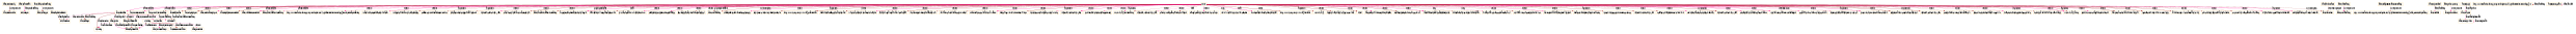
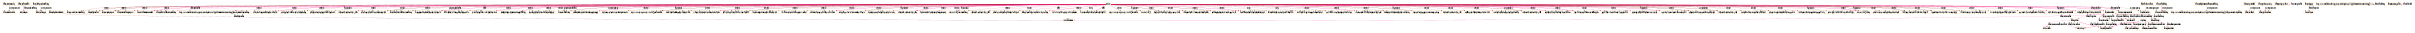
  digraph {
    rankdir=TB
    node [color=orange shape=rectangle]
    edge [arrowhead=tee color=brown style=solid]
    "base:ReviewBody"
    "base:ReviewTitle"
    "base:SeatDetails"
    "xsd:integer"
    "base:SeatComfortRating"
    "base:SeatType"
    "base:FlightTimeliness"
    "xsd:dateTime"
    "base:Identifier"
    "base:Ratings"
    "base:Author"
    "base:AircraftDetails"
    "xsd:boolean"
    "xsd:string"
    "xsd:decimal"
    "base:FlightDetails"
    "base:MaxRating"
    "base:OverallRating"
    "base:InflightEntertainmentRating"
    "http://www.semanticweb.org/prosy/ontologies/2024/3/Airline_Reviews_Ontology#Wifi&ConnectivityRating"
    "base:TripVerified"
    "base:Verified"
    "base:AuthorCountry"
    "base:AuthorName"
    NULL
    "base:LowRecomended"
    "base:GroundServiceRating"
    "base:FlightDate"
    "base:OriginAirport"
    "base:DestinationAirport"
-   "base:HighlyRecommended"
    "base:MiddleRecomended"
    "base:CabinStaffServiceRating"
    "http://www.semanticweb.org/prosy/ontologies/2024/3/Airline_Reviews_Ontology#Food&BeveragesRating"
    "72ad840c976e6ecdf298cf317bf48ab7"
    "372d562b697bfba07054840f58fd8a36"
-   "8effce18317ce09cea2f2ce6e7ce1d2c"
    "51f3a5c20b03d6256329baf4436f007b"
    "7d5bccb9:18f2b8d7d51:-7ffb"
    "84a84b881545fd4a07820a3ec8f67591"
    "base:hasCabinStaffServiceRating"
    a16c85e8c9b60beea3982f61d54d684b
    f49b1f3fd64044ce66adb8a3f88c7d40
    "57c42a8968aaf01704045f6bfcc7b001"
    "5def35bbc531c55eecc1de883f999f36"
    f387ea653950a51bc09ddb25ea6f5364
    "base:overallRating"
    cdeae3efe7834eb1bb0efcc8625ce685
    "8b5150e8187b8f071c37ebeb320de84e"
    "http://www.w3.org/2003/11/swrlb#greaterThan"
    ddef17f05d9ccffe666937ab3d6b1a0f
    "7196231a6b45e5d7480ae08dc1b295be"
    "93945b4183a42c3a97da2146e19c5a99"
    "4b84cb0e85cb1becc69b7afacca57c91"
    "14d19a7e06918db4e9a08852071edf84"
    n56 [label="01fde1e293286184f1ac9872a71dae07"]
    deb36496817b0424cb10eede8794b670
    d328b528c01390d53ad6126d34077cb6
    "7d5bccb9:18f2b8d7d51:-7ff8"
    "93cb40ec92b46b6f2c2259e6c6ee18e5"
    "urn:swrl:var#serviceRating"
    "7d5bccb9:18f2b8d7d51:-7ffa"
    "89e046702dd58fa06991ef8c4079b52d"
    e9b8346e0ab5571e3d90d07d6178a230
    "14240411d69f74831237c4f778fe8be0"
    a120d60eaf6b1dbd8964ebc5f1dc39f4
    "http://www.w3.org/2003/11/swrlb#lessThan"
    "urn:swrl:var#i"
    f3c52541d93b7a354845567c80814dca
-   "rdf:nil"
    "4ba83e09329414eec803f7be3b96bffc"
    e8f4fe6258fe6cf12b7e84f16684072a
    "4a8dd99e30d5eab458a3fc5fcbe5c13f"
    db4e6fbdd8957c81d6b524c94eb3aaa1
    "9129a3c94a7631db888890ae8e98a784"
    "284199fa770282968ec5c34de192418c"
    "7ac1e803eb4a4b9a5bb85e2e443546ef"
    deea83c27bbf25ee0596f6b70c9dc226
    "46c06b7b23366632272e00ee8618b086"
    "7d5bccb9:18f2b8d7d51:-7ff7"
    "06ff9c616b19f5e5dee280484be74d1b"
    "12e4c39069a3dc6a6c46c936d7fe2d93"
    "7d5bccb9:18f2b8d7d51:-7ff9"
    "805df32594373a4f89b854b88d4dab00"
    "13379b4cc2c61a9f0e01cc7fcf9e332b"
    "663a499317b08409b003446586d0a1a7"
    b33e265139f5d4f995d3ee113112316a
    "518c21b8473e0048ecd7fa0208b03a7f"
    "8f53e37ea19221626ed29d262af51c5d"
    "7d5bccb9:18f2b8d7d51:-7ffc"
    "828d529b09d811e0834fcb7ca9f92347"
    "3f8821b78c50d2f8cb9ba3910668d740"
    "42d96ec27c92d6b663fe1d3886894046"
    b8b2753a74e4fd79b940312f90d7ab35
    "urn:swrl:var#rating"
    "6fcb427c028108da639dd88bdc1bb8df"
    "4ba13e87a08dcc4da429b1fe17a25349"
    "736e2fb820f410b57d9b7701cec24855"
    "7a4d0bb2c2c31148031aee8aa37317d5"
    "6d718bc90357f532c099a54c39042ede"
    "81670ced14571e968fabedb149c4d9e6"
    b4597c9d2d2166ce99d82d0dbdee1bff
    c0dd5ca6fabbdc827a7ed8240efc7df7
    "base:idNumber"
    "base:Boing737_900"
    "base:authorName"
    "base:ID5235"
    "base:MaryLe"
    "http://www.semanticweb.org/prosy/ontologies/2024/3/Airline_Reviews_Ontology#1.0"
    "base:EconomyClass"
    "owl:Thing"
    "base:ServiceRatings"
    "base:Recommendation"
    "base:Amenities"
    "base:ReviewBody" -> "base:ReviewTitle" [label="owl:disjointWith" style=bold]
    "base:SeatDetails" -> "xsd:integer" [color=deeppink label="base:comfortRating" style=bold]
    "base:SeatComfortRating" -> "base:SeatType" [arrowhead=box label="owl:disjointWith"]
    "base:FlightTimeliness" -> "xsd:dateTime" [label="base:flightDate"]
    "base:Identifier" -> "xsd:dateTime" [color=deeppink label="base:reviewDate"]
    "base:Identifier" -> "base:Ratings" [label="base:hasRating" style=bold]
    "base:Identifier" -> "base:Author" [color=deeppink label="base:hasAuthor"]
-   "base:Identifier" -> "base:AircraftDetails" [label="base:rest" style=bold]
-   "base:Identifier" -> "xsd:boolean" [arrowhead=box color=deeppink label="base:recommendationStatus"]
+   "base:Identifier" -> "base:AircraftDetails" [label="base:usesAircraft" style=bold]
+   "base:Author" -> "xsd:boolean" [arrowhead=box color=deeppink label="base:recommendationStatus"]
    "base:Identifier" -> "xsd:string" [arrowhead=box label="base:idNumber" style=bold]
    "base:Identifier" -> "xsd:decimal" [arrowhead=box color=deeppink label="base:overallRating"]
    "base:Identifier" -> "xsd:decimal" [label="base:hasCabinStaffServiceRating"]
    "base:Author" -> "xsd:string" [arrowhead=box color=deeppink label="base:authorName"]
    "base:Author" -> "base:FlightDetails" [color=deeppink label="base:hasFlightDetails" style=bold]
    "base:AircraftDetails" -> "base:FlightDetails" [arrowhead=box label="base:operatedBy"]
    "base:MaxRating" -> "base:OverallRating" [color=deeppink label="owl:disjointWith" style=bold]
    "base:InflightEntertainmentRating" -> "http://www.semanticweb.org/prosy/ontologies/2024/3/Airline_Reviews_Ontology#Wifi&ConnectivityRating" [label="owl:disjointWith"]
-   "base:TripVerified" -> "base:Verified" [color=deeppink label="base:hasRating"]
+   "base:TripVerified" -> "base:Verified" [color=deeppink label="owl:disjointWith"]
    "base:AuthorCountry" -> "base:AuthorName" [arrowhead=box color=deeppink label="owl:disjointWith"]
    NULL -> "base:Identifier" [color=deeppink label=":classPredicate" style=bold]
    NULL -> "base:LowRecomended" [color=deeppink label=":classPredicate" style=bold]
    NULL -> "base:GroundServiceRating" [label="rdf:first"]
    NULL -> "base:FlightDate" [label="rdf:first" style=bold]
    NULL -> "base:OriginAirport" [arrowhead=box label="rdf:first" style=bold]
    NULL -> "base:DestinationAirport" [arrowhead=box color=deeppink label="rdf:first"]
-   NULL -> "base:HighlyRecommended" [label=":classPredicate" style=bold]
    NULL -> "base:MiddleRecomended" [arrowhead=box color=deeppink label=":classPredicate" style=bold]
    NULL -> "base:CabinStaffServiceRating" [color=deeppink label="rdf:first"]
    NULL -> "http://www.semanticweb.org/prosy/ontologies/2024/3/Airline_Reviews_Ontology#Food&BeveragesRating" [arrowhead=box color=deeppink label="rdf:first"]
    NULL -> "72ad840c976e6ecdf298cf317bf48ab7" [color=deeppink label="rdf:first" style=bold]
    NULL -> "372d562b697bfba07054840f58fd8a36" [arrowhead=box label=":arguments"]
-   NULL -> "8effce18317ce09cea2f2ce6e7ce1d2c" [label=":arguments"]
    NULL -> "51f3a5c20b03d6256329baf4436f007b" [label="rdf:first"]
    NULL -> "7d5bccb9:18f2b8d7d51:-7ffb" [arrowhead=box color=deeppink label="rdf:rest"]
    NULL -> "84a84b881545fd4a07820a3ec8f67591" [label="rdf:first" style=bold]
    NULL -> "base:hasCabinStaffServiceRating" [arrowhead=box label=":propertyPredicate"]
    NULL -> a16c85e8c9b60beea3982f61d54d684b [arrowhead=box color=deeppink label=":head" style=bold]
    NULL -> f49b1f3fd64044ce66adb8a3f88c7d40 [arrowhead=box label="rdf:first"]
    NULL -> "57c42a8968aaf01704045f6bfcc7b001" [color=deeppink label="rdf:first" style=bold]
    NULL -> "5def35bbc531c55eecc1de883f999f36" [color=deeppink label="rdf:first" style=bold]
    NULL -> f387ea653950a51bc09ddb25ea6f5364 [label="rdf:rest"]
    NULL -> "base:overallRating" [label=":propertyPredicate"]
    NULL -> "base:overallRating" [label="owl:onProperty" style=bold]
    NULL -> cdeae3efe7834eb1bb0efcc8625ce685 [color=deeppink label="rdf:rest" style=bold]
    NULL -> "8b5150e8187b8f071c37ebeb320de84e" [arrowhead=box label=":arguments"]
    NULL -> "http://www.w3.org/2003/11/swrlb#greaterThan" [arrowhead=box label=":builtin" style=bold]
    NULL -> ddef17f05d9ccffe666937ab3d6b1a0f [arrowhead=box label="rdf:first"]
    NULL -> "7196231a6b45e5d7480ae08dc1b295be" [color=deeppink label="rdf:rest" style=bold]
    NULL -> "93945b4183a42c3a97da2146e19c5a99" [label="rdf:rest" style=bold]
    NULL -> "4b84cb0e85cb1becc69b7afacca57c91" [label="rdf:first"]
    NULL -> "14d19a7e06918db4e9a08852071edf84" [label="rdf:rest"]
    NULL -> n56 [arrowhead=box color=deeppink label="rdf:rest" style=bold]
    NULL -> deb36496817b0424cb10eede8794b670 [label=":arguments" style=bold]
    NULL -> d328b528c01390d53ad6126d34077cb6 [color=deeppink label="rdf:rest"]
    NULL -> "7d5bccb9:18f2b8d7d51:-7ff8" [arrowhead=box color=deeppink label="rdf:rest" style=bold]
    NULL -> "93cb40ec92b46b6f2c2259e6c6ee18e5" [color=deeppink label="rdf:rest"]
    NULL -> "urn:swrl:var#serviceRating" [color=deeppink label=":argument2" style=bold]
    NULL -> "urn:swrl:var#serviceRating" [arrowhead=box label="rdf:first"]
    NULL -> "7d5bccb9:18f2b8d7d51:-7ffa" [color=deeppink label="rdf:rest"]
    NULL -> "89e046702dd58fa06991ef8c4079b52d" [arrowhead=box label=":head"]
    NULL -> e9b8346e0ab5571e3d90d07d6178a230 [color=deeppink label="rdf:first" style=bold]
    NULL -> "14240411d69f74831237c4f778fe8be0" [label=":body"]
    NULL -> a120d60eaf6b1dbd8964ebc5f1dc39f4 [color=deeppink label=":head" style=bold]
    NULL -> "http://www.w3.org/2003/11/swrlb#lessThan" [label=":builtin" style=bold]
    NULL -> "urn:swrl:var#i" [arrowhead=box label=":argument1"]
    NULL -> f3c52541d93b7a354845567c80814dca [label="rdf:rest" style=bold]
-   NULL -> "rdf:nil" [arrowhead=box label="rdf:rest" style=bold]
    NULL -> "4ba83e09329414eec803f7be3b96bffc" [arrowhead=box color=deeppink label="rdf:rest"]
    NULL -> e8f4fe6258fe6cf12b7e84f16684072a [label="rdf:first" style=bold]
    NULL -> "4a8dd99e30d5eab458a3fc5fcbe5c13f" [arrowhead=box color=deeppink label="rdf:first" style=bold]
    NULL -> db4e6fbdd8957c81d6b524c94eb3aaa1 [label=":body"]
    NULL -> "9129a3c94a7631db888890ae8e98a784" [color=deeppink label=":body"]
    NULL -> "284199fa770282968ec5c34de192418c" [arrowhead=box label="rdf:rest"]
    NULL -> "7ac1e803eb4a4b9a5bb85e2e443546ef" [color=deeppink label="rdf:first" style=bold]
    NULL -> deea83c27bbf25ee0596f6b70c9dc226 [arrowhead=box label="rdf:first"]
    NULL -> "46c06b7b23366632272e00ee8618b086" [label=":arguments" style=bold]
    NULL -> "7d5bccb9:18f2b8d7d51:-7ff7" [arrowhead=box label="rdf:rest"]
    NULL -> "06ff9c616b19f5e5dee280484be74d1b" [arrowhead=box label="rdf:rest"]
    NULL -> "12e4c39069a3dc6a6c46c936d7fe2d93" [arrowhead=box color=deeppink label="rdf:rest"]
    NULL -> "7d5bccb9:18f2b8d7d51:-7ff9" [arrowhead=box label="owl:members" style=bold]
    NULL -> "805df32594373a4f89b854b88d4dab00" [color=deeppink label="rdf:first" style=bold]
    NULL -> "13379b4cc2c61a9f0e01cc7fcf9e332b" [arrowhead=box color=deeppink label="rdf:first" style=bold]
-   NULL -> "663a499317b08409b003446586d0a1a7" [arrowhead=box color=deeppink label="rdf:fliesFromTo"]
+   NULL -> "663a499317b08409b003446586d0a1a7" [arrowhead=box color=deeppink label="rdf:rest"]
    NULL -> b33e265139f5d4f995d3ee113112316a [color=deeppink label="rdf:first"]
    NULL -> "518c21b8473e0048ecd7fa0208b03a7f" [arrowhead=box color=deeppink label=":arguments" style=bold]
    NULL -> "8f53e37ea19221626ed29d262af51c5d" [arrowhead=box label="rdf:first" style=bold]
    NULL -> "7d5bccb9:18f2b8d7d51:-7ffc" [arrowhead=box label="owl:members" style=bold]
    NULL -> "828d529b09d811e0834fcb7ca9f92347" [arrowhead=box label="rdf:rest"]
    NULL -> "3f8821b78c50d2f8cb9ba3910668d740" [arrowhead=box label="rdf:rest"]
    NULL -> "42d96ec27c92d6b663fe1d3886894046" [arrowhead=box color=deeppink label="rdf:rest"]
    NULL -> b8b2753a74e4fd79b940312f90d7ab35 [label=":arguments"]
    NULL -> "urn:swrl:var#rating" [arrowhead=box color=deeppink label="rdf:first" style=bold]
    NULL -> "urn:swrl:var#rating" [label=":argument2" style=bold]
    NULL -> "6fcb427c028108da639dd88bdc1bb8df" [arrowhead=box color=deeppink label="rdf:rest"]
    NULL -> "4ba13e87a08dcc4da429b1fe17a25349" [label="rdf:first" style=bold]
    NULL -> "736e2fb820f410b57d9b7701cec24855" [arrowhead=box label="rdf:rest" style=bold]
    NULL -> "7a4d0bb2c2c31148031aee8aa37317d5" [label="rdf:rest" style=bold]
    NULL -> "6d718bc90357f532c099a54c39042ede" [label="rdf:rest"]
    NULL -> "81670ced14571e968fabedb149c4d9e6" [arrowhead=box label="rdf:first"]
    NULL -> b4597c9d2d2166ce99d82d0dbdee1bff [arrowhead=box color=deeppink label="rdf:first"]
    NULL -> c0dd5ca6fabbdc827a7ed8240efc7df7 [color=deeppink label=":arguments" style=bold]
    NULL -> "base:idNumber" [arrowhead=box label="owl:onProperty"]
    "base:Boing737_900" -> "base:Boing737_900" [color=deeppink label="base:usesAircraft"]
    "base:authorName" -> "base:idNumber" [label="rdfs:subPropertyOf"]
    "base:ID5235" -> "base:MaryLe" [color=deeppink label="base:hasAuthor"]
-   "base:MaryLe" -> "base:Boing737_900" [color=deeppink label="base:hasFlightDetails"]
    "http://www.semanticweb.org/prosy/ontologies/2024/3/Airline_Reviews_Ontology#1.0" -> "http://www.semanticweb.org/prosy/ontologies/2024/3/Airline_Reviews_Ontology#1.0" [arrowhead=box label="base:hasRating"]
    "base:EconomyClass" -> "base:EconomyClass" [color=deeppink label="base:hasSeat"]
    "owl:Thing" -> "base:FlightDetails" [arrowhead=box color=deeppink label="base:fliesFromTo" style=bold]
    "owl:Thing" -> "base:ServiceRatings" [arrowhead=box color=deeppink label="base:ObjectProperty"]
    "owl:Thing" -> "base:Recommendation" [arrowhead=box label="base:hasRecommendation" style=bold]
-   "owl:Thing" -> "base:Amenities" [color=deeppink label="rdf:rest"]
+   "owl:Thing" -> "base:Amenities" [color=deeppink label="base:offersAmenities"]
  }
